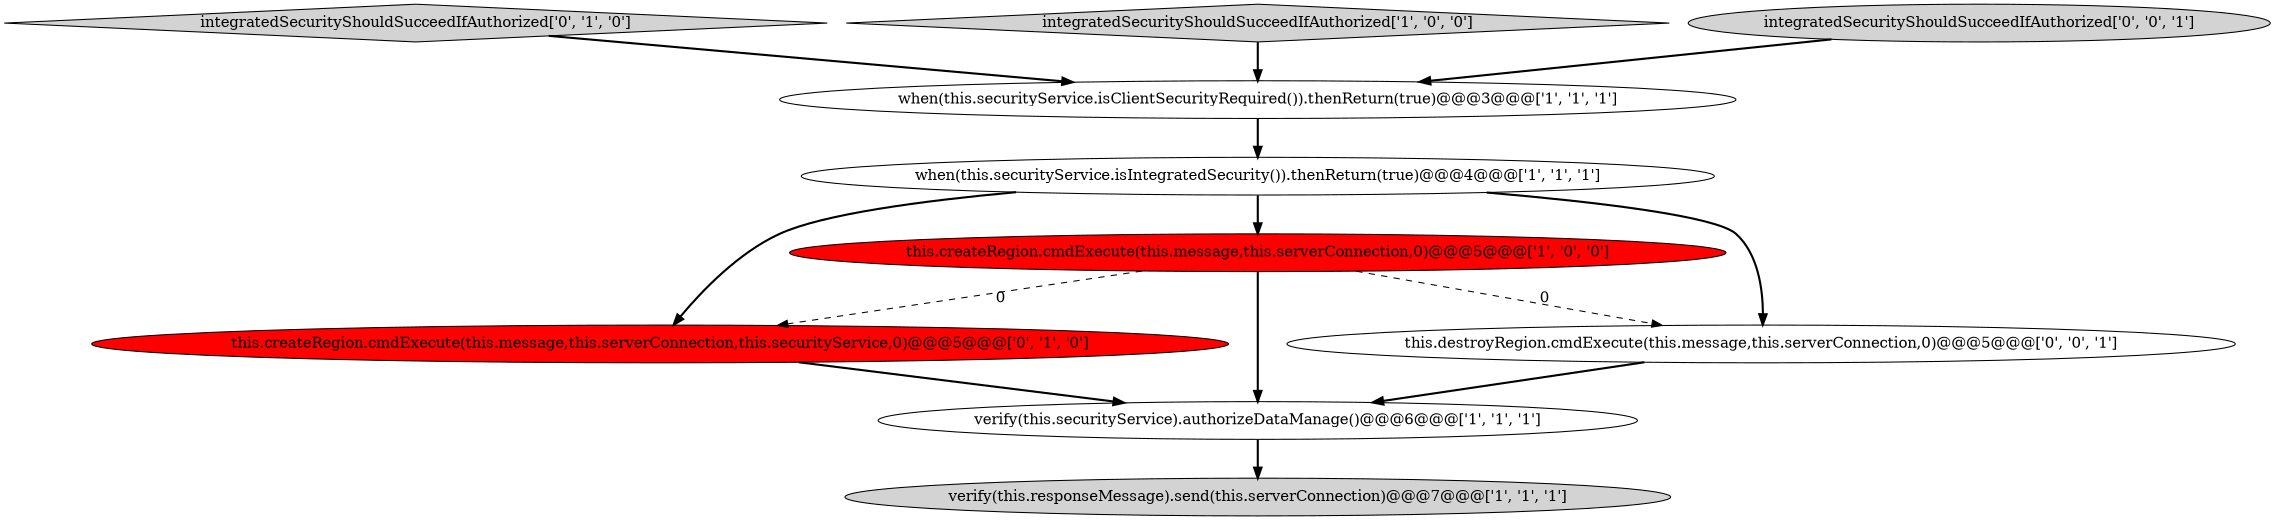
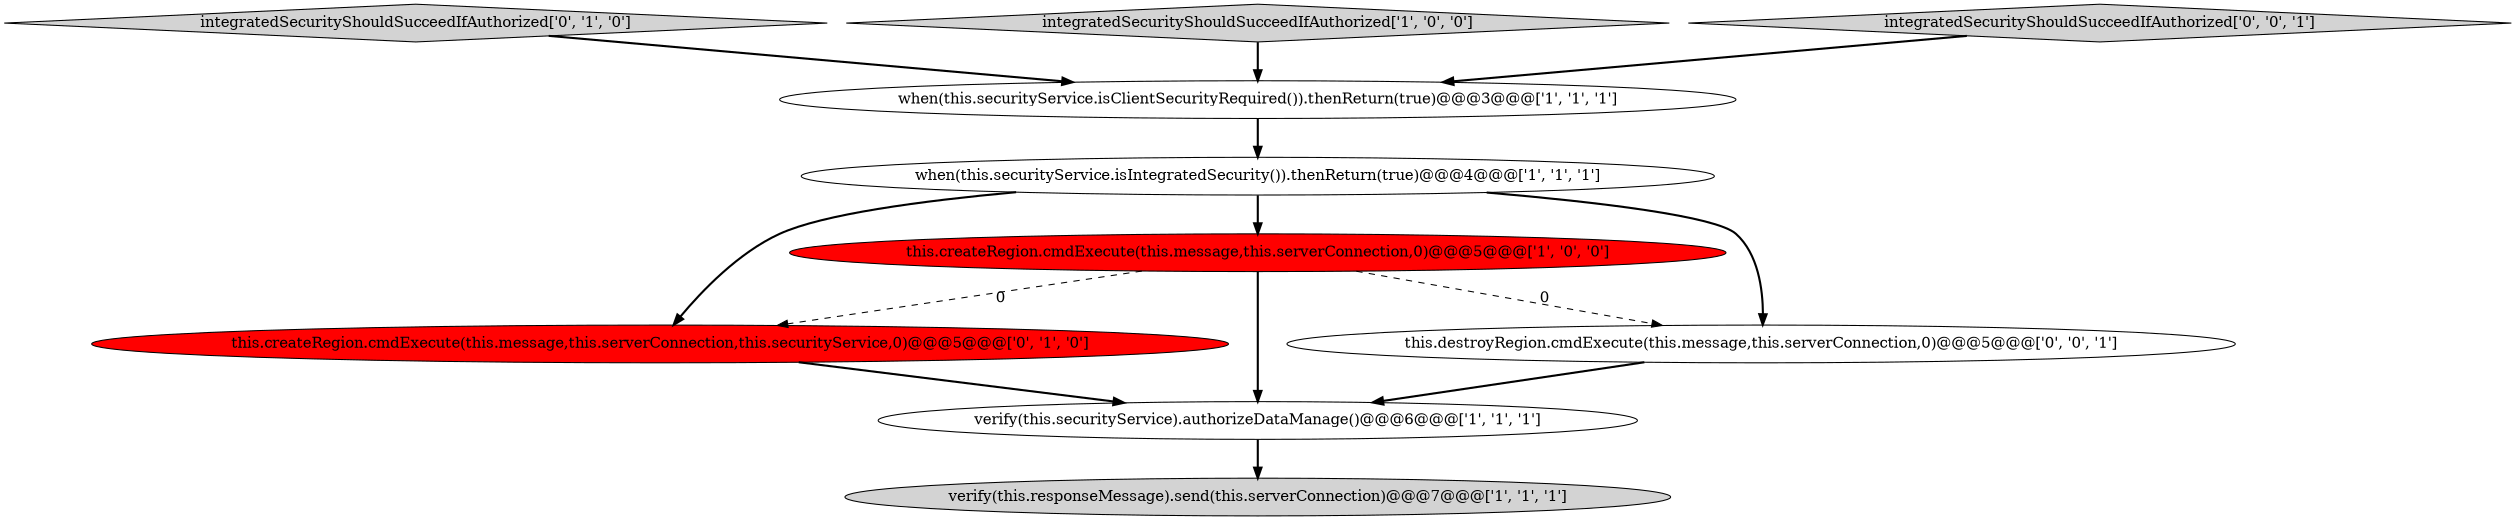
  digraph {
    node [fillcolor=lightgray shape=ellipse style=filled]
    edge [style=bold]
    n1 [label="integratedSecurityShouldSucceedIfAuthorized['0', '1', '0']" shape=diamond]
    n2 [fillcolor=white label="when(this.securityService.isClientSecurityRequired()).thenReturn(true)@@@3@@@['1', '1', '1']"]
    n3 [fillcolor=white label="verify(this.securityService).authorizeDataManage()@@@6@@@['1', '1', '1']"]
    n4 [label="verify(this.responseMessage).send(this.serverConnection)@@@7@@@['1', '1', '1']"]
    n5 [fillcolor=red label="this.createRegion.cmdExecute(this.message,this.serverConnection,this.securityService,0)@@@5@@@['0', '1', '0']"]
    n6 [fillcolor=white label="when(this.securityService.isIntegratedSecurity()).thenReturn(true)@@@4@@@['1', '1', '1']"]
    n7 [fillcolor=white label="this.destroyRegion.cmdExecute(this.message,this.serverConnection,0)@@@5@@@['0', '0', '1']"]
    n8 [fillcolor=red label="this.createRegion.cmdExecute(this.message,this.serverConnection,0)@@@5@@@['1', '0', '0']"]
    n9 [label="integratedSecurityShouldSucceedIfAuthorized['1', '0', '0']" shape=diamond]
-   n10 [label="integratedSecurityShouldSucceedIfAuthorized['0', '0', '1']"]
+   n10 [label="integratedSecurityShouldSucceedIfAuthorized['0', '0', '1']" shape=diamond]
    n1 -> n2
    n2 -> n6
    n3 -> n4
    n5 -> n3
    n6 -> n5
    n6 -> n7
    n6 -> n8
    n7 -> n3
    n8 -> n3
    n8 -> n5 [label=0 style=dashed]
    n8 -> n7 [label=0 style=dashed]
    n9 -> n2
    n10 -> n2
  }
